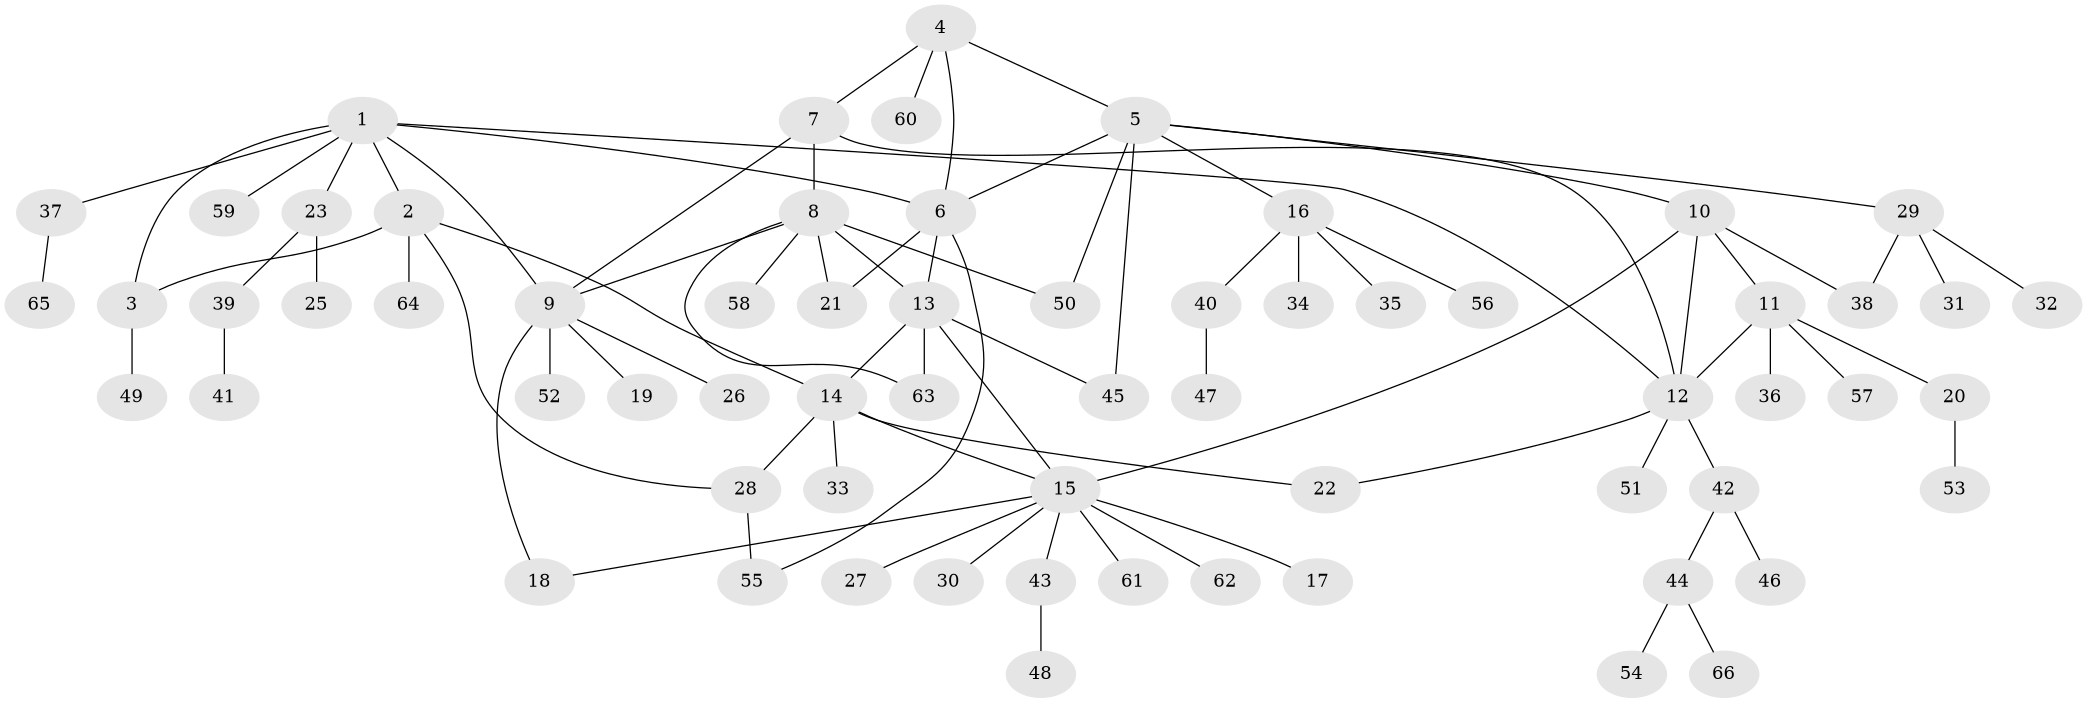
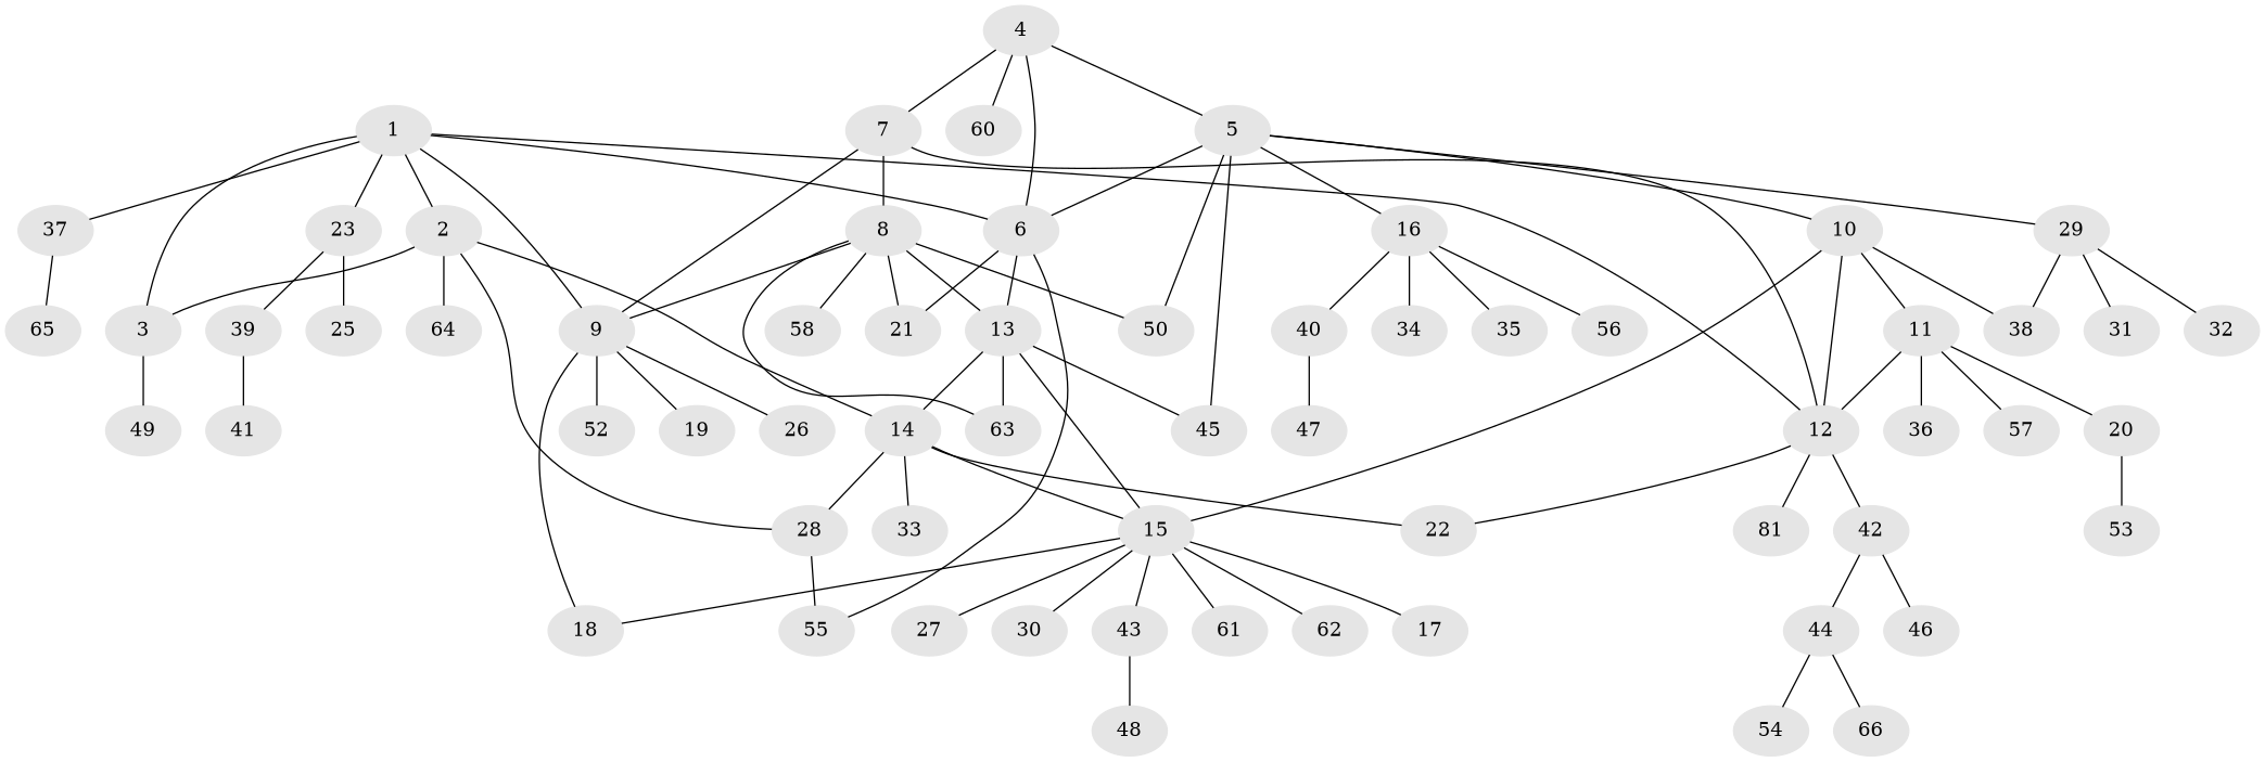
  graph {
    node [color=gray90 style=filled]
    1
    2
    3
    6
    9
    12
    23
    37
-   59
    14
    28
    64
    49
    13
    21
    55
    18
    19
    26
    52
    22
    42
-   51
+   51 [label=81]
    25
    39
    65
    15
    33
    4
    5
    7
    60
    10
    16
    29
    45
    50
    8
    11
    38
    34
    35
    40
    56
    31
    32
    63
    58
    20
    36
    57
    17
    27
    30
    43
    61
    62
    53
    44
    46
    48
    47
    41
    54
    66
    1 -- 2
    1 -- 3
    1 -- 6
    1 -- 9
    1 -- 12
    1 -- 23
    1 -- 37
-   1 -- 59
    2 -- 3
    2 -- 14
    2 -- 28
    2 -- 64
    3 -- 49
    6 -- 13
    6 -- 21
    6 -- 55
    9 -- 18
    9 -- 19
    9 -- 26
    9 -- 52
    12 -- 22
    12 -- 42
    12 -- 51
    23 -- 25
    23 -- 39
    37 -- 65
    14 -- 28
    14 -- 22
    14 -- 15
    14 -- 33
    28 -- 55
    13 -- 14
    13 -- 15
    13 -- 45
    13 -- 63
    42 -- 44
    42 -- 46
    39 -- 41
    15 -- 18
    15 -- 17
    15 -- 27
    15 -- 30
    15 -- 43
    15 -- 61
    15 -- 62
    4 -- 6
    4 -- 5
    4 -- 7
    4 -- 60
    5 -- 6
    5 -- 10
    5 -- 16
    5 -- 29
    5 -- 45
    5 -- 50
    7 -- 9
    7 -- 12
    7 -- 8
    10 -- 12
    10 -- 15
    10 -- 11
    10 -- 38
    16 -- 34
    16 -- 35
    16 -- 40
    16 -- 56
    29 -- 38
    29 -- 31
    29 -- 32
    8 -- 9
    8 -- 13
    8 -- 21
    8 -- 50
    8 -- 63
    8 -- 58
    11 -- 12
    11 -- 20
    11 -- 36
    11 -- 57
    40 -- 47
    20 -- 53
    43 -- 48
    44 -- 54
    44 -- 66
  }
